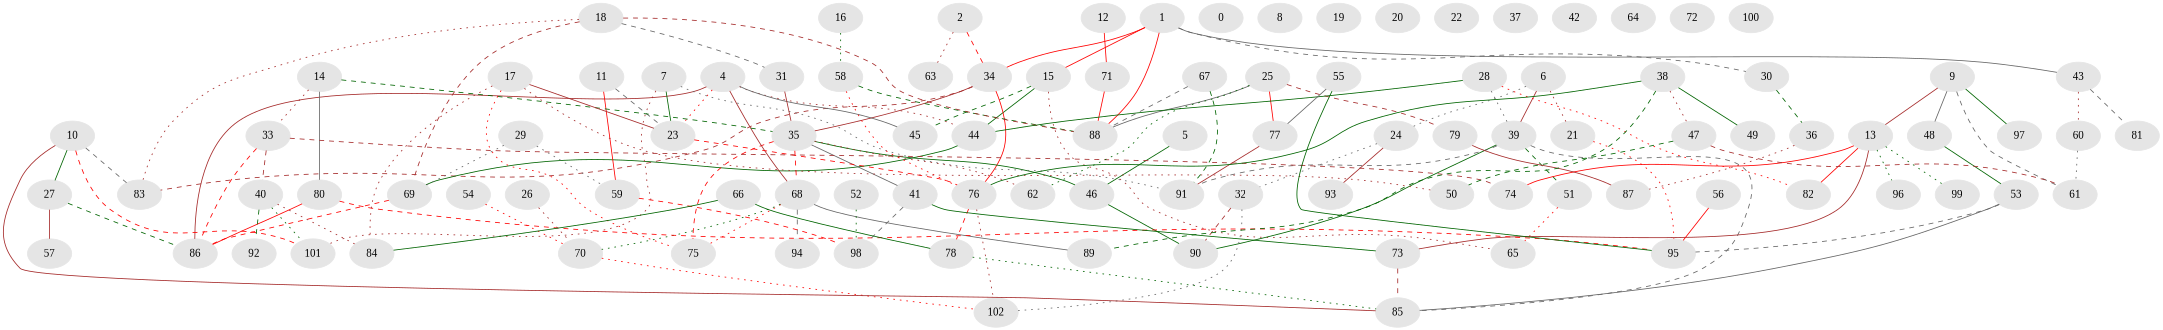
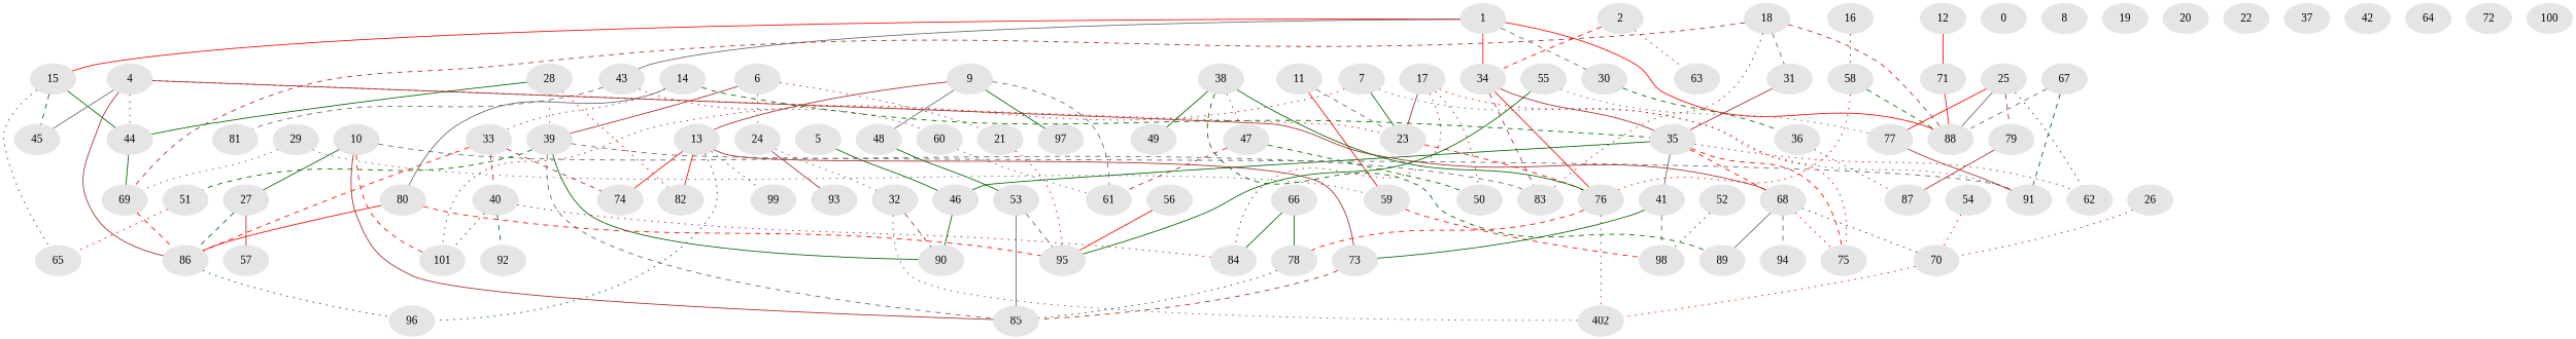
  graph {
    fontname="Liberation Serif"
    node [color=gray90 fontname="Liberation Serif" style=filled]
    edge [color=brown fontname="Liberation Serif" style=solid]
    1
    15
    30
    34
    43
    88
    44
    45
    65
    36
    83
    35
    76
    60
    81
    2
    63
    n18 [label=0]
    4
    23
    68
    86
    69
    75
    70
    89
    94
    96
    5
    46
    90
    6
    21
    24
    39
    95
    32
    93
    91
    85
    51
    7
    101
    8
    9
    13
    48
    61
    97
    73
    74
    82
    99
    53
    10
    27
    57
    11
    59
    98
    12
    71
    14
    33
    80
    40
    62
    41
    16
    58
    17
    50
    84
    18
    31
    19
    20
    22
-   102
+   102 [label=402]
    78
    25
    77
    79
    87
    26
    28
    29
    92
    37
    38
    47
    49
    42
    52
    54
    55
    56
    64
    66
    67
    72
    100
    1 -- 15 [color=red]
    1 -- 30 [color=gray40 style=dashed]
    1 -- 34 [color=red]
    1 -- 43 [color=gray40]
    1 -- 88 [color=red]
    15 -- 44 [color=darkgreen]
    15 -- 45 [color=darkgreen style=dashed]
    15 -- 65 [style=dotted]
    30 -- 36 [color=darkgreen style=dashed]
    34 -- 83 [style=dashed]
    34 -- 35
    34 -- 76 [color=red]
    43 -- 60 [style=dotted]
    43 -- 81 [color=gray40 style=dashed]
    44 -- 69 [color=darkgreen]
    36 -- 87 [style=dotted]
    35 -- 68 [color=red style=dashed]
    35 -- 75 [color=red style=dashed]
    35 -- 46 [color=darkgreen]
    35 -- 62 [style=dotted]
    35 -- 41 [color=gray40]
    76 -- 102 [style=dotted]
    76 -- 78 [color=red style=dashed]
    60 -- 61 [color=gray40 style=dotted]
    2 -- 34 [color=red style=dashed]
    2 -- 63 [style=dotted]
    4 -- 44 [style=dotted]
    4 -- 45 [color=gray40]
    4 -- 23 [color=red style=dotted]
    4 -- 68
    4 -- 86
    23 -- 76 [color=red style=dashed]
    68 -- 75 [color=red style=dotted]
    68 -- 70 [color=darkgreen style=dotted]
    68 -- 89 [color=gray40]
    68 -- 94 [color=gray40 style=dashed]
+   86 -- 96 [color=darkgreen style=dotted]
    69 -- 86 [color=red style=dashed]
    70 -- 102 [color=red style=dotted]
    5 -- 46 [color=darkgreen]
    46 -- 90 [color=darkgreen]
    6 -- 21 [style=dotted]
    6 -- 24 [color=gray40 style=dotted]
    6 -- 39
    21 -- 95 [color=red style=dotted]
    24 -- 32 [color=gray40 style=dotted]
    24 -- 93
    39 -- 90 [color=darkgreen]
    39 -- 91 [color=gray40 style=dashed]
    39 -- 85 [color=gray40 style=dashed]
    39 -- 51 [color=darkgreen style=dashed]
    32 -- 90 [style=dashed]
    32 -- 102 [color=gray40 style=dotted]
    51 -- 65 [color=red style=dotted]
    7 -- 23 [color=darkgreen]
    7 -- 91 [color=gray40 style=dotted]
    7 -- 101 [style=dotted]
    9 -- 13
    9 -- 48 [color=gray40]
    9 -- 61 [color=gray40 style=dashed]
    9 -- 97 [color=darkgreen]
    13 -- 96 [color=darkgreen style=dotted]
    13 -- 73
    13 -- 74 [color=red]
    13 -- 82 [color=red]
    13 -- 99 [color=darkgreen style=dotted]
    48 -- 53 [color=darkgreen]
    73 -- 85 [style=dashed]
    53 -- 95 [color=gray40 style=dashed]
    53 -- 85 [color=gray40]
    10 -- 83 [color=gray40 style=dashed]
    10 -- 85
    10 -- 101 [color=red style=dashed]
    10 -- 27 [color=darkgreen]
    27 -- 86 [color=darkgreen style=dashed]
    27 -- 57
    11 -- 23 [color=gray40 style=dashed]
    11 -- 59 [color=red]
    59 -- 98 [color=red style=dashed]
    12 -- 71 [color=red]
    71 -- 88 [color=red]
    14 -- 35 [color=darkgreen style=dashed]
    14 -- 33 [style=dotted]
    14 -- 80 [color=gray40]
    33 -- 86 [color=red style=dashed]
    33 -- 74 [style=dashed]
    33 -- 40 [style=dashed]
    80 -- 86 [color=red]
    80 -- 95 [color=red style=dashed]
    40 -- 101 [color=darkgreen style=dotted]
    40 -- 84 [style=dotted]
    40 -- 92 [color=darkgreen style=dashed]
    41 -- 73 [color=darkgreen]
    41 -- 98 [color=gray40 style=dashed]
    16 -- 58 [color=darkgreen style=dotted]
    58 -- 88 [color=darkgreen style=dashed]
    58 -- 76 [color=red style=dotted]
    17 -- 23
    17 -- 75 [color=red style=dotted]
    17 -- 50 [style=dotted]
    17 -- 84 [style=dotted]
    18 -- 88 [style=dashed]
    18 -- 83 [style=dotted]
    18 -- 69 [style=dashed]
    18 -- 31 [color=gray40 style=dashed]
    31 -- 35
    78 -- 85 [color=darkgreen style=dotted]
    25 -- 88 [color=gray40]
    25 -- 62 [color=darkgreen style=dotted]
    25 -- 77 [color=red]
    25 -- 79 [style=dashed]
    77 -- 91
    79 -- 87
    26 -- 70 [style=dotted]
    28 -- 44 [color=darkgreen]
    28 -- 39 [color=gray40 style=dotted]
    28 -- 82 [color=red style=dotted]
    29 -- 69 [color=gray40 style=dotted]
    29 -- 59 [color=gray40 style=dotted]
    38 -- 76 [color=darkgreen]
    38 -- 89 [color=darkgreen style=dashed]
    38 -- 47 [style=dotted]
    38 -- 49 [color=darkgreen]
    47 -- 61 [style=dashed]
    47 -- 50 [color=darkgreen style=dashed]
    52 -- 98 [color=darkgreen style=dotted]
    54 -- 70 [color=red style=dotted]
    55 -- 95 [color=darkgreen]
-   55 -- 77 [color=gray40]
+   55 -- 77 [color=gray40 style=dotted]
    56 -- 95 [color=red]
    66 -- 84 [color=darkgreen]
    66 -- 78 [color=darkgreen]
    67 -- 88 [color=gray40 style=dashed]
    67 -- 91 [color=darkgreen style=dashed]
  }
